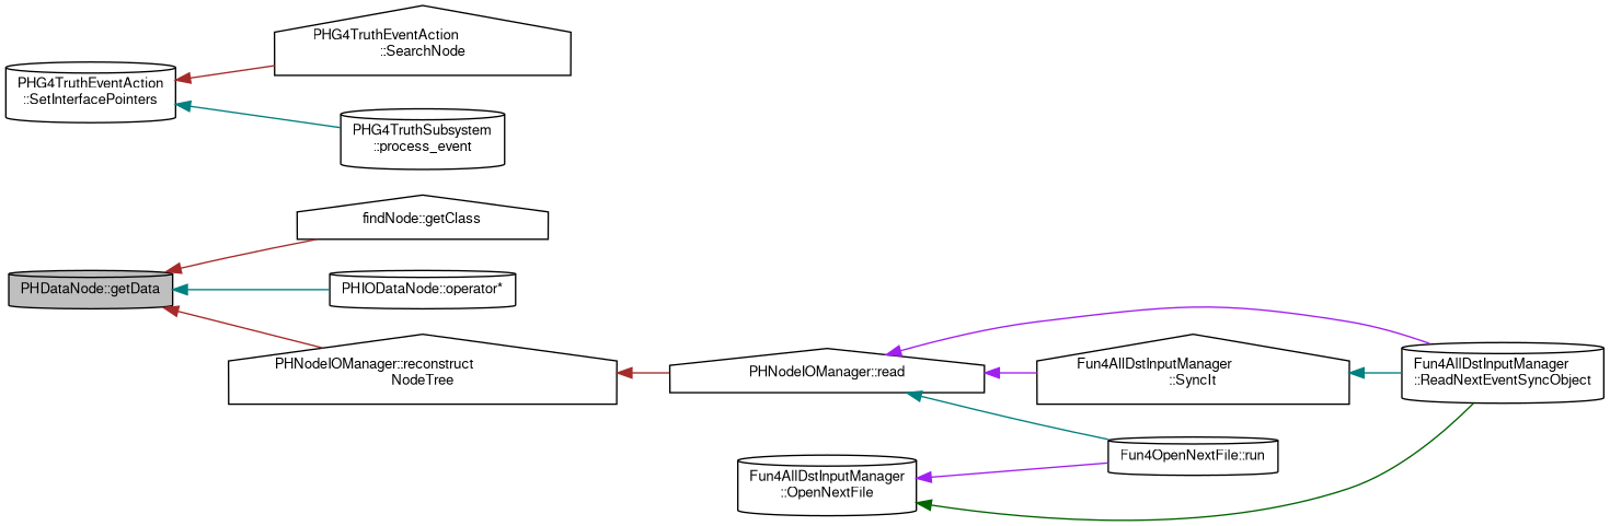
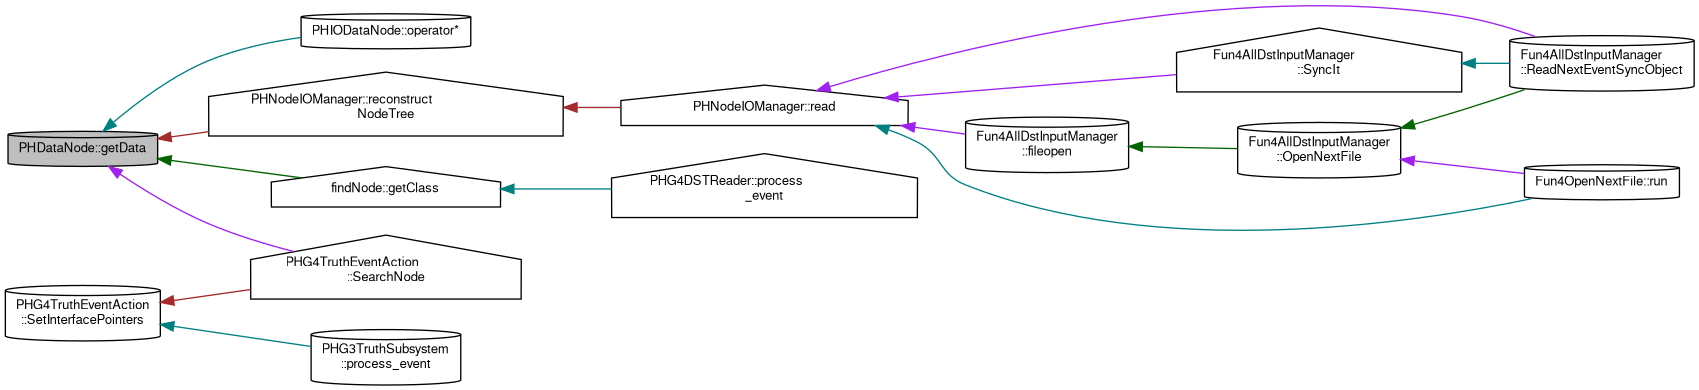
  digraph {
    rankdir=LR
    node [color=black fontname=FreeSans fontsize=10 shape=cylinder]
    edge [color=teal dir=back fontname=FreeSans fontsize=10 labelfontname=FreeSans labelfontsize=10 style=solid]
    n1 [fillcolor=grey75 fontcolor=black height=0.2 label="PHDataNode::getData" style=filled width=0.4]
    n2 [height=0.2 label="findNode::getClass" shape=house width=0.4]
    n3 [height=0.2 label="PHIODataNode::operator*" width=0.4]
    n4 [height=0.2 label="PHNodeIOManager::reconstruct\lNodeTree" shape=house width=0.4]
    n5 [height=0.2 label="PHG4TruthEventAction\l::SearchNode" shape=house width=0.4]
+   n6 [height=0.2 label="PHG4DSTReader::process\l_event" shape=house width=0.4]
    n7 [height=0.2 label="PHNodeIOManager::read" shape=house width=0.4]
+   n8 [height=0.2 label="Fun4AllDstInputManager\l::fileopen" width=0.4]
    n9 [height=0.2 label="Fun4AllDstInputManager\l::ReadNextEventSyncObject" width=0.4]
    n10 [height=0.2 label="Fun4AllDstInputManager\l::SyncIt" shape=house width=0.4]
    n11 [height=0.2 label="Fun4OpenNextFile::run" width=0.4]
    n12 [height=0.2 label="Fun4AllDstInputManager\l::OpenNextFile" width=0.4]
    n13 [height=0.2 label="PHG4TruthEventAction\l::SetInterfacePointers" width=0.4]
-   n14 [height=0.2 label="PHG4TruthSubsystem\l::process_event" width=0.4]
-   n1 -> n2 [color=brown]
+   n14 [height=0.2 label="PHG3TruthSubsystem\l::process_event" width=0.4]
+   n1 -> n2 [color=darkgreen]
    n1 -> n3
    n1 -> n4 [color=brown]
+   n1 -> n5 [color=purple]
+   n2 -> n6
    n4 -> n7 [color=brown]
+   n7 -> n8 [color=purple]
    n7 -> n9 [color=purple]
    n7 -> n10 [color=purple]
    n7 -> n11
+   n8 -> n12 [color=darkgreen]
    n10 -> n9
    n12 -> n9 [color=darkgreen]
    n12 -> n11 [color=purple]
    n13 -> n5 [color=brown]
    n13 -> n14
  }
